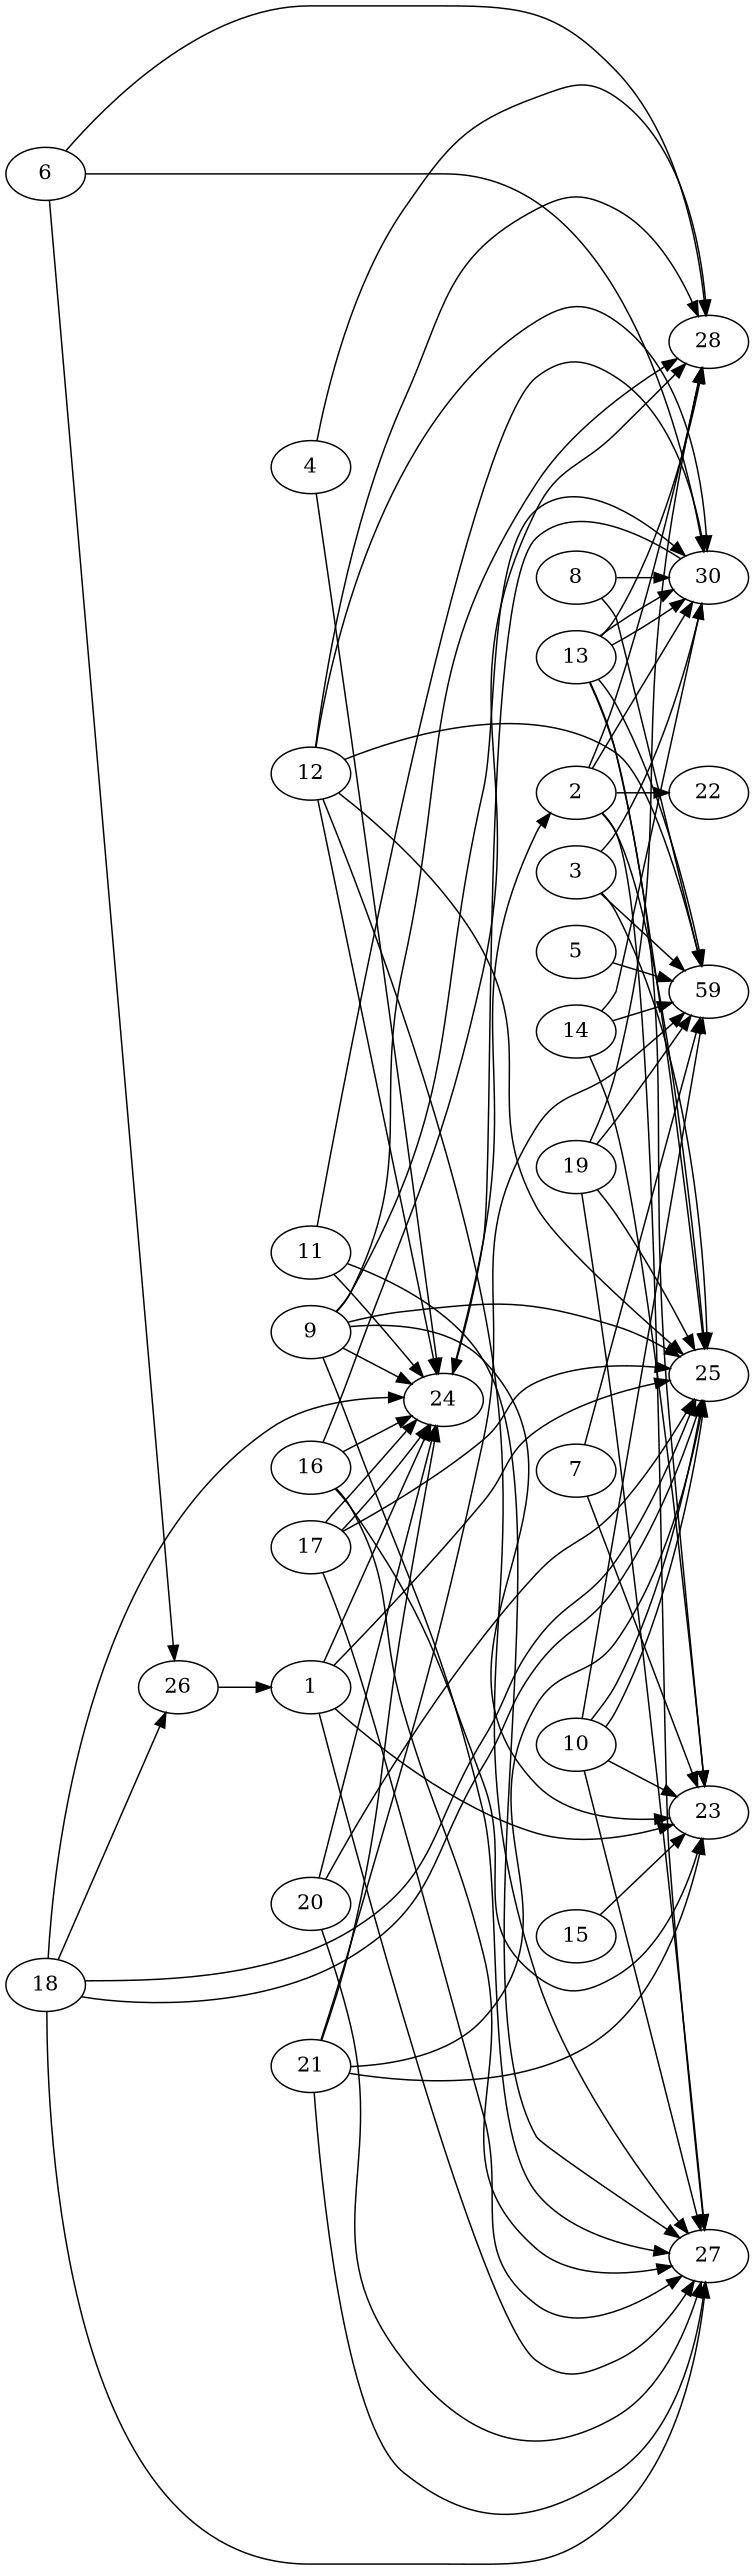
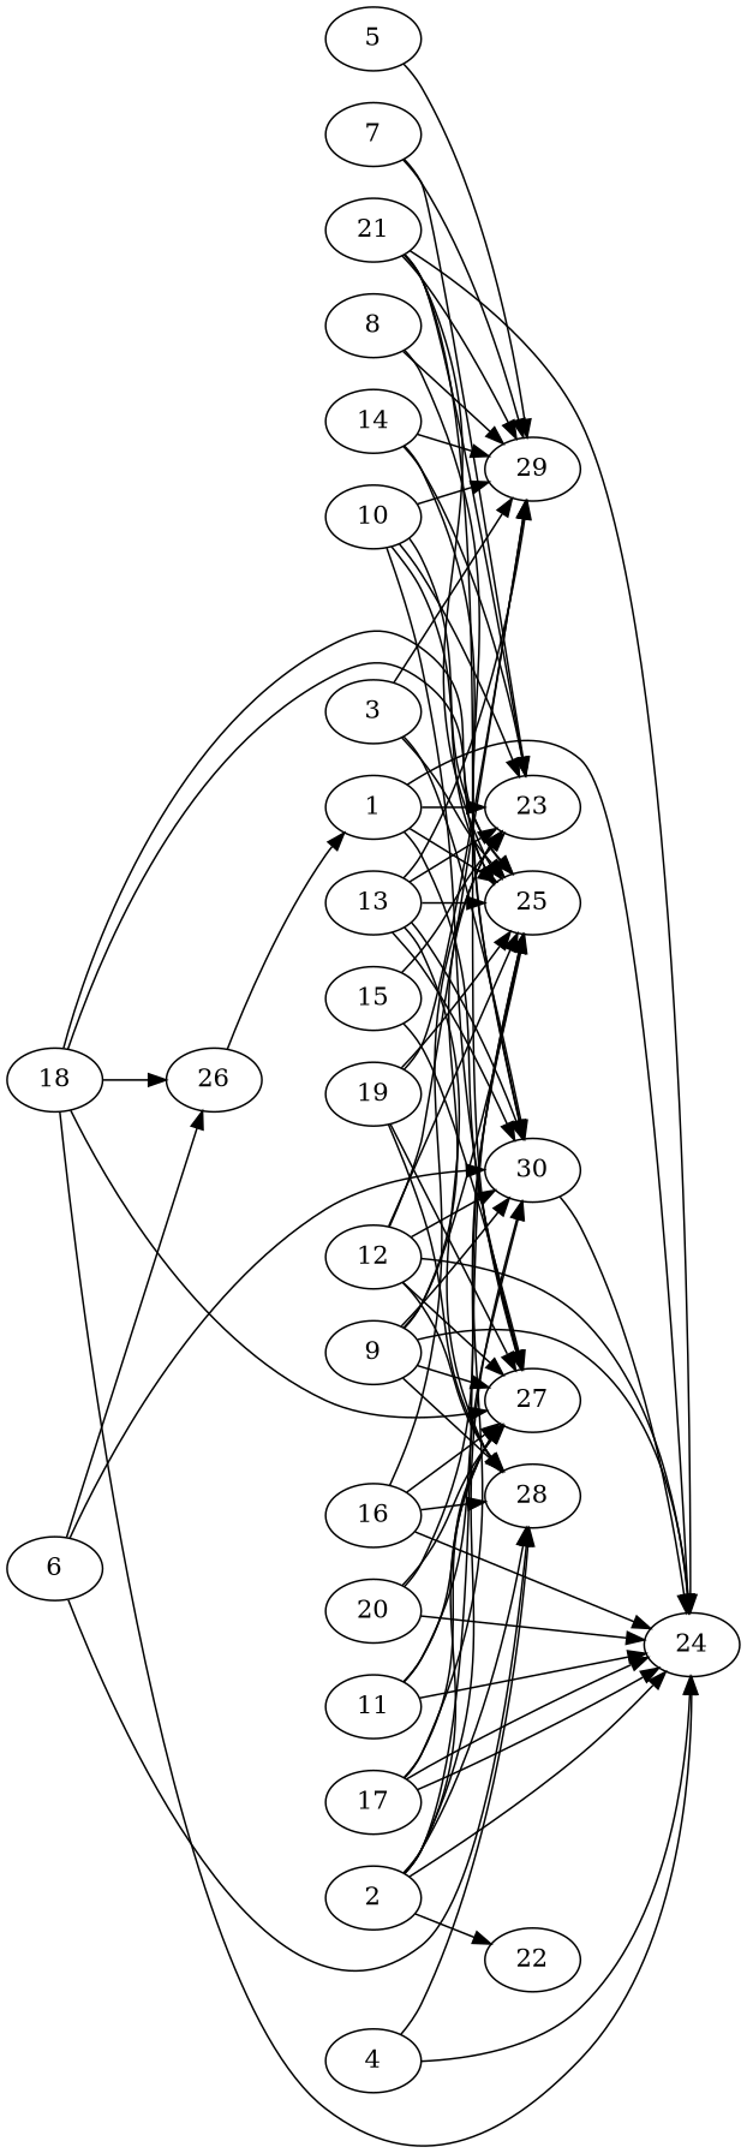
  digraph {
    rankdir=LR
    node [alpha=0.13]
    1 [alpha=0.07 expect_size=49950720]
    23 [alpha=0.11 expect_size=39038976]
    24 [alpha=0.07 expect_size=22674432]
    25 [alpha=0.14 expect_size=32769024]
    27 [alpha=0.06 expect_size=35056640]
    26 [alpha=0.06 expect_size=5396480]
    2 [expect_size=48826368]
    22 [alpha=0.00 expect_size=37901312]
    28 [alpha=0.10 expect_size=20748288]
    30 [alpha=0.12 expect_size=15918080]
    3 [alpha=0.04 expect_size=29557760]
-   29 [alpha=0.07 expect_size=28980224 label=59]
+   29 [alpha=0.07 expect_size=28980224]
    4 [alpha=0.18 expect_size=16748544]
    5 [alpha=0.09 expect_size=32197632]
    6 [alpha=0.08 expect_size=16663552]
    7 [alpha=0.10 expect_size=25283584]
    8 [alpha=0.08 expect_size=11376640]
    9 [alpha=0.01 expect_size=38701056]
    10 [expect_size=24819712]
    11 [alpha=0.16 expect_size=22257664]
    12 [alpha=0.00 expect_size=38665216]
    13 [expect_size=22404096]
    14 [alpha=0.04 expect_size=32306176]
    15 [alpha=0.08 expect_size=26844160]
    16 [expect_size=47884288]
    17 [alpha=0.14 expect_size=18829312]
    18 [alpha=0.03 expect_size=42855424]
    19 [alpha=0.14 expect_size=13528064]
    20 [alpha=0.18 expect_size=17007616]
    21 [alpha=0.20 expect_size=46825472]
    1 -> 23
    1 -> 24
    1 -> 25
    1 -> 27
    26 -> 1
-   24 -> 2
+   2 -> 24
    2 -> 25
    2 -> 27
    2 -> 22
    2 -> 28
    2 -> 30
    30 -> 24
    3 -> 25
    3 -> 30
    3 -> 29
    4 -> 24
    4 -> 28
    5 -> 29
    6 -> 26
    6 -> 28
    6 -> 30
    7 -> 23
    7 -> 29
    8 -> 30
    8 -> 29
    9 -> 23
    9 -> 24
    9 -> 25
    9 -> 27
    9 -> 28
    9 -> 30
    10 -> 23
    10 -> 25
    10 -> 25
    10 -> 27
    10 -> 29
    11 -> 24
    11 -> 27
    11 -> 30
    12 -> 24
    12 -> 25
    12 -> 27
    12 -> 28
    12 -> 30
    12 -> 29
    13 -> 23
    13 -> 25
    13 -> 28
    13 -> 30
    13 -> 30
    13 -> 29
    14 -> 23
    14 -> 30
    14 -> 29
    15 -> 23
+   15 -> 27
    16 -> 23
    16 -> 24
    16 -> 27
    16 -> 28
    17 -> 24
    17 -> 24
    17 -> 25
    17 -> 27
    18 -> 24
    18 -> 25
    18 -> 25
    18 -> 27
    18 -> 26
    19 -> 25
    19 -> 27
    19 -> 28
    19 -> 29
    20 -> 24
    20 -> 25
    20 -> 27
    21 -> 23
    21 -> 24
    21 -> 25
    21 -> 27
    21 -> 29
  }
